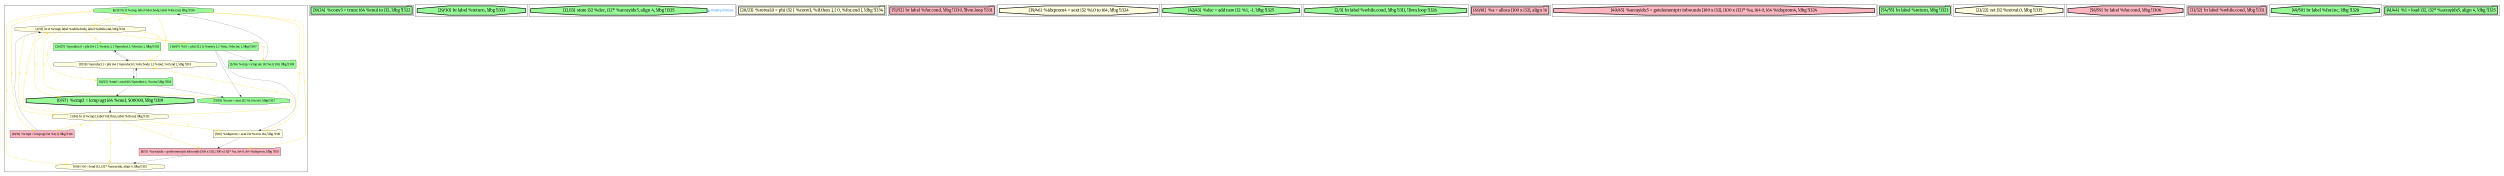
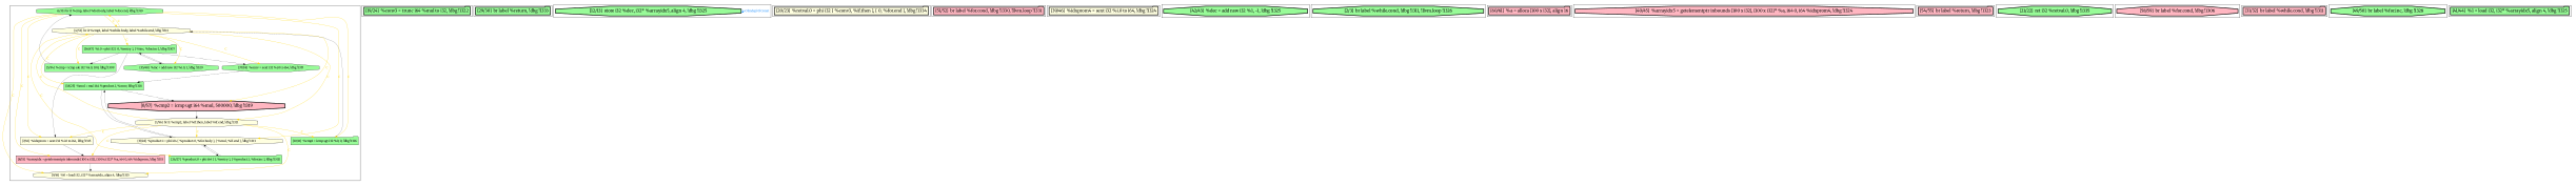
  digraph {
    fontname=Merriweather
    node [fillcolor=palegreen fontname=Merriweather shape=octagon style=filled fontsize=20 penwidth=3.0]
    edge [color=gold fontcolor=gold fontname=Merriweather penwidth=1.0 style=solid]
    n1 [label="[6/33]  br i1 %cmp, label %for.body, label %for.end, !dbg !1310" fontsize="" penwidth=""]
    n2 [fillcolor=lightyellow label="[4/53]  br i1 %cmp1, label %while.body, label %while.end, !dbg !1311" fontsize="" penwidth=""]
    n3 [fillcolor=lightyellow label="[9/14]  %0 = load i32, i32* %arrayidx, align 4, !dbg !1315" fontsize="" penwidth=""]
    n4 [fillcolor=lightyellow label="[7/16]  %idxprom = sext i32 %i.0 to i64, !dbg !1315" shape=folder fontsize="" penwidth=""]
-   n5 [fillcolor=lightpink label="[10/11]  %cmp1 = icmp sgt i32 %0, 0, !dbg !1316" shape=folder fontsize="" penwidth=""]
+   n5 [label="[10/11]  %cmp1 = icmp sgt i32 %0, 0, !dbg !1316" shape=folder fontsize="" penwidth=""]
    n6 [fillcolor=lightyellow label="[17/28]  %product.1 = phi i64 [ %product.0, %for.body ], [ %mul, %if.end ], !dbg !1313" fontsize="" penwidth=""]
    n7 [fillcolor=lightpink label="[8/15]  %arrayidx = getelementptr inbounds [100 x i32], [100 x i32]* %a, i64 0, i64 %idxprom, !dbg !1315" shape=folder fontsize="" penwidth=""]
    n8 [label="[26/27]  %product.0 = phi i64 [ 1, %entry ], [ %product.1, %for.inc ], !dbg !1302" shape=folder fontsize="" penwidth=""]
-   n9 [label="[0/57]  %cmp2 = icmp ugt i64 %mul, 500000, !dbg !1319"]
+   n9 [fillcolor=lightpink label="[0/57]  %cmp2 = icmp ugt i64 %mul, 500000, !dbg !1319"]
    n10 [label="[18/25]  %mul = mul i64 %product.1, %conv, !dbg !1318" shape=folder fontsize="" penwidth=""]
    n11 [label="[5/34]  %cmp = icmp ule i32 %i.0, 100, !dbg !1309" shape=folder fontsize="" penwidth=""]
+   n12 [label="[35/48]  %inc = add nsw i32 %i.0, 1, !dbg !1329" fontsize="" penwidth=""]
    n13 [fillcolor=lightyellow label="[1/56]  br i1 %cmp2, label %if.then, label %if.end, !dbg !1321" fontsize="" penwidth=""]
    n14 [label="[37/38]  %conv = sext i32 %i.0 to i64, !dbg !1317" fontsize="" penwidth=""]
    n15 [label="[36/47]  %i.0 = phi i32 [ 0, %entry ], [ %inc, %for.inc ], !dbg !1307" shape=folder fontsize="" penwidth=""]
    n16 [label="[19/24]  %conv3 = trunc i64 %mul to i32, !dbg !1322" shape=folder]
-   n17 [label="[29/30]  br label %return, !dbg !1333"]
+   n17 [label="[29/30]  br label %return, !dbg !1333" shape=folder]
    n18 [label="[12/13]  store i32 %dec, i32* %arrayidx5, align 4, !dbg !1325"]
    n19 [fillcolor=lightyellow label="[20/23]  %retval.0 = phi i32 [ %conv3, %if.then ], [ 0, %for.end ], !dbg !1334" shape=folder]
    n20 [fillcolor=lightpink label="[51/52]  br label %for.cond, !dbg !1330, !llvm.loop !1331" shape=folder]
-   n21 [fillcolor=lightyellow label="[39/46]  %idxprom4 = sext i32 %i.0 to i64, !dbg !1324"]
+   n21 [fillcolor=lightyellow label="[39/46]  %idxprom4 = sext i32 %i.0 to i64, !dbg !1324" shape=folder]
    n22 [label="[42/43]  %dec = add nsw i32 %1, -1, !dbg !1325"]
    n23 [label="[2/3]  br label %while.cond, !dbg !1311, !llvm.loop !1326"]
    n24 [fillcolor=lightpink label="[60/61]  %a = alloca [100 x i32], align 16" shape=folder]
    n25 [fillcolor=lightpink label="[40/45]  %arrayidx5 = getelementptr inbounds [100 x i32], [100 x i32]* %a, i64 0, i64 %idxprom4, !dbg !1324"]
-   n26 [label="[54/55]  br label %return, !dbg !1323" shape=folder]
-   n27 [fillcolor=lightyellow label="[21/22]  ret i32 %retval.0, !dbg !1335"]
+   n26 [fillcolor=lightpink label="[54/55]  br label %return, !dbg !1323" shape=folder]
+   n27 [label="[21/22]  ret i32 %retval.0, !dbg !1335"]
    n28 [fillcolor=lightpink label="[58/59]  br label %for.cond, !dbg !1306"]
    n29 [fillcolor=lightpink label="[31/32]  br label %while.cond, !dbg !1311" shape=folder]
    n30 [label="[49/50]  br label %for.inc, !dbg !1328"]
    n31 [label="[41/44]  %1 = load i32, i32* %arrayidx5, align 4, !dbg !1325" shape=folder]
    subgraph cluster_1 {
      n1
      n2
      n3
      n4
      n5
      n6
      n7
      n8
      n9
      n10
      n11
+     n12
      n13
      n14
      n15
    }
    subgraph cluster_2 {
      n16
    }
    subgraph cluster_3 {
      n17
    }
    subgraph cluster_4 {
      n18
    }
    subgraph cluster_5 {
      n19
    }
    subgraph cluster_6 {
      n20
    }
    subgraph cluster_7 {
      n21
    }
    subgraph cluster_8 {
      n22
    }
    subgraph cluster_9 {
      n23
    }
    subgraph cluster_10 {
      n24
    }
    subgraph cluster_11 {
      n25
    }
    subgraph cluster_12 {
      n26
    }
    subgraph cluster_13 {
      n27
    }
    subgraph cluster_14 {
      n28
    }
    subgraph cluster_15 {
      n29
    }
    subgraph cluster_16 {
      n30
    }
    subgraph cluster_17 {
      n31
    }
    n1 -> n2 [label=C]
    n1 -> n3 [label=C]
    n1 -> n4 [label=C]
    n1 -> n5 [label=C]
    n1 -> n6 [label=C]
    n1 -> n7 [label=C]
    n2 -> n1 [label=C]
    n2 -> n8 [label=C]
    n2 -> n9 [label=C]
    n2 -> n10 [label=C]
    n2 -> n11 [label=C]
+   n2 -> n12 [label=C]
    n2 -> n13 [label=C]
    n2 -> n14 [label=C]
    n2 -> n15 [label=C]
    n4 -> n7 [color=black fontcolor=black penwidth=0.5]
    n5 -> n2 [color=black fontcolor=black penwidth=0.5]
    n6 -> n8 [color=black fontcolor=black penwidth=0.5]
    n6 -> n10 [color=black fontcolor=black penwidth=0.5]
    n7 -> n3 [color=black fontcolor=black penwidth=0.5]
    n8 -> n6 [color=black fontcolor=black penwidth=0.5]
    n9 -> n13 [color=black fontcolor=black penwidth=0.5]
    n10 -> n6 [color=black fontcolor=black penwidth=0.5]
    n10 -> n9 [color=black fontcolor=black penwidth=0.5]
    n11 -> n1 [color=black fontcolor=black penwidth=0.5]
+   n12 -> n15 [color=black fontcolor=black penwidth=0.5]
    n13 -> n2 [label=C]
    n13 -> n3 [label=C]
    n13 -> n4 [label=C]
    n13 -> n5 [label=C]
    n13 -> n6 [label=C]
    n13 -> n7 [label=C]
-   n10 -> n14 [color=black fontcolor=black penwidth=0.5]
+   n14 -> n10 [color=black fontcolor=black penwidth=0.5]
    n15 -> n4 [color=black fontcolor=black penwidth=0.5]
    n15 -> n11 [color=black fontcolor=black penwidth=0.5]
+   n15 -> n12 [color=black fontcolor=black penwidth=0.5]
    n15 -> n14 [color=black fontcolor=black penwidth=0.5]
    n18 -> n18 [color=dodgerblue fontcolor=dodgerblue label="O|indep|0|Const"]
  }
